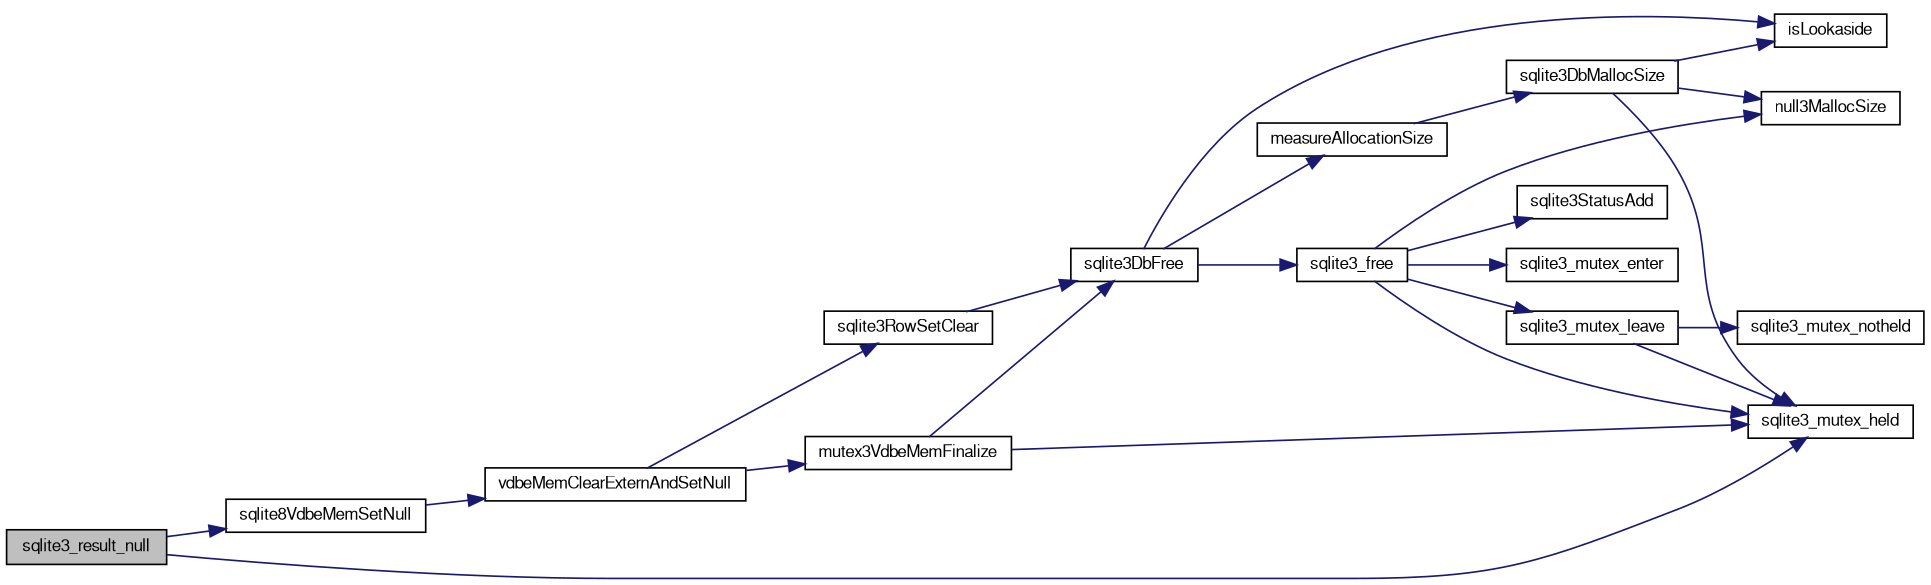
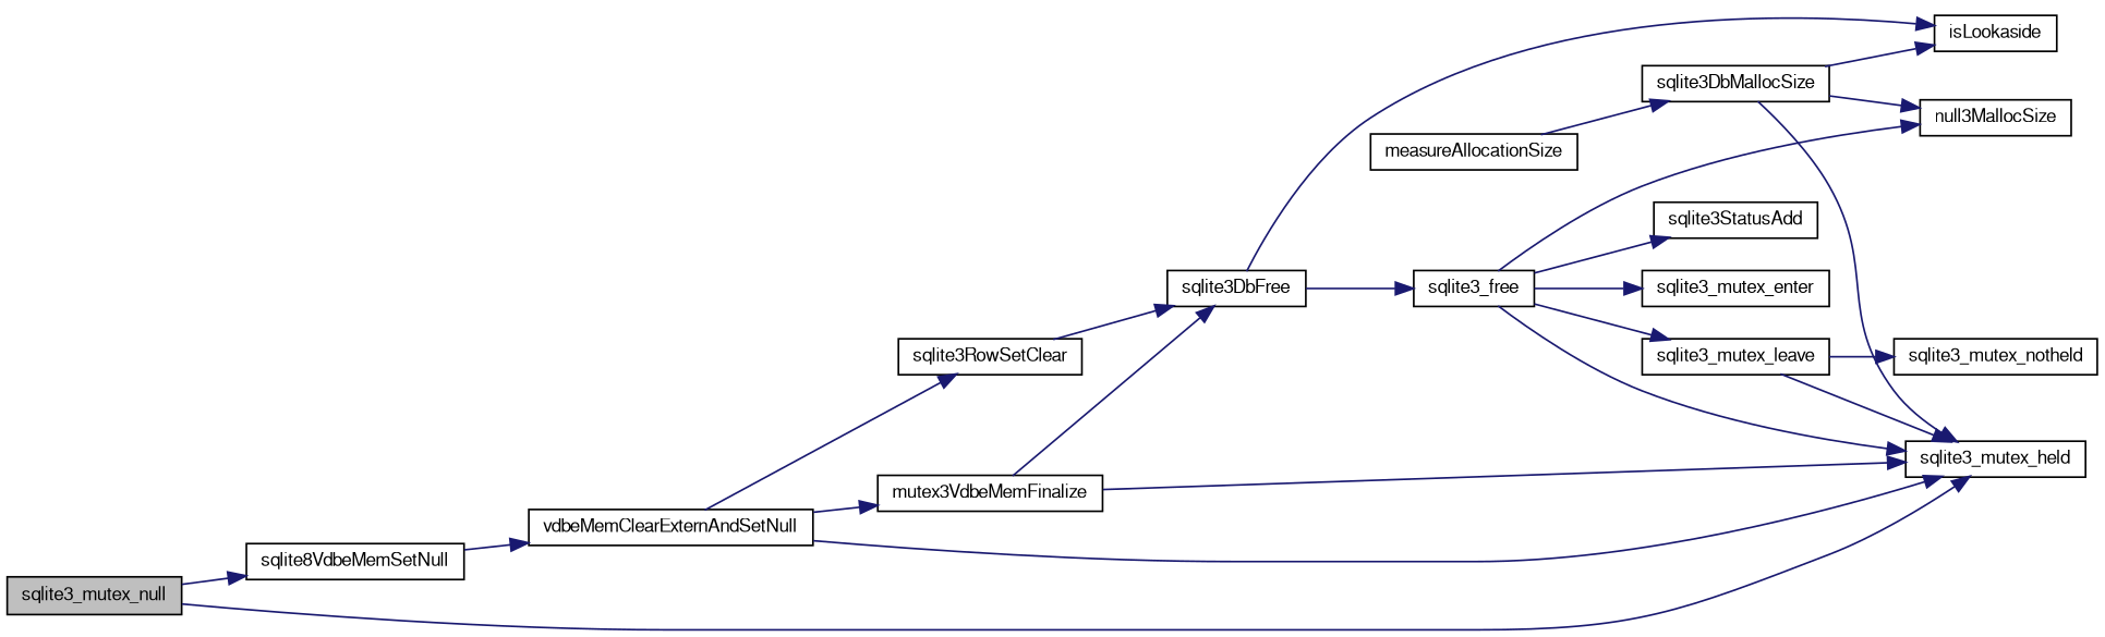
  digraph {
    rankdir=LR
    node [color=black fillcolor=white fontname=FreeSans fontsize=10 shape=record style=filled]
    edge [color=midnightblue fontname=FreeSans fontsize=10 labelfontname=FreeSans labelfontsize=10 style=solid]
-   n1 [fillcolor=grey75 fontcolor=black height=0.2 label=sqlite3_result_null width=0.4]
+   n1 [fillcolor=grey75 fontcolor=black height=0.2 label=sqlite3_mutex_null width=0.4]
    n2 [height=0.2 label=sqlite3_mutex_held width=0.4]
    n3 [height=0.2 label=sqlite8VdbeMemSetNull width=0.4]
    n4 [height=0.2 label=vdbeMemClearExternAndSetNull width=0.4]
    n5 [height=0.2 label=mutex3VdbeMemFinalize width=0.4]
    n6 [height=0.2 label=sqlite3RowSetClear width=0.4]
    n7 [height=0.2 label=sqlite3DbFree width=0.4]
    n8 [height=0.2 label=measureAllocationSize width=0.4]
    n9 [height=0.2 label=isLookaside width=0.4]
    n10 [height=0.2 label=sqlite3_free width=0.4]
    n11 [height=0.2 label=sqlite3DbMallocSize width=0.4]
    n12 [height=0.2 label=null3MallocSize width=0.4]
    n13 [height=0.2 label=sqlite3_mutex_enter width=0.4]
    n14 [height=0.2 label=sqlite3StatusAdd width=0.4]
    n15 [height=0.2 label=sqlite3_mutex_leave width=0.4]
    n16 [height=0.2 label=sqlite3_mutex_notheld width=0.4]
    n1 -> n2
    n1 -> n3
    n3 -> n4
+   n4 -> n2
    n4 -> n5
    n4 -> n6
    n5 -> n2
    n5 -> n7
    n6 -> n7
-   n7 -> n8
    n7 -> n9
    n7 -> n10
    n8 -> n11
    n10 -> n2
    n10 -> n12
    n10 -> n13
    n10 -> n14
    n10 -> n15
    n11 -> n2
    n11 -> n9
    n11 -> n12
    n15 -> n2
    n15 -> n16
  }
